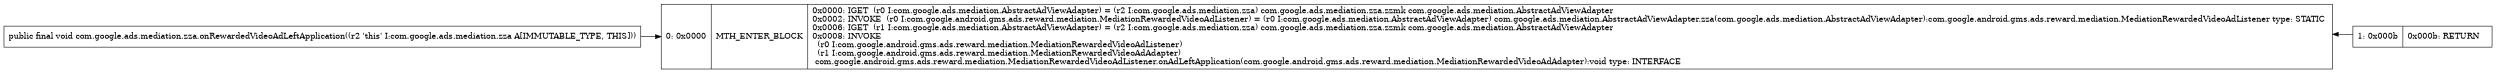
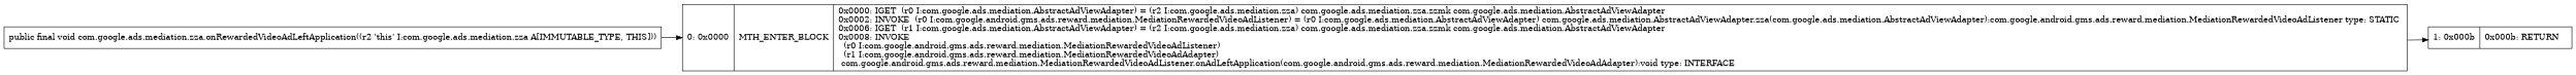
  digraph {
    rankdir=LR
    node [shape=record]
    n1 [label="{0\:\ 0x0000|MTH_ENTER_BLOCK\l|0x0000: IGET  (r0 I:com.google.ads.mediation.AbstractAdViewAdapter) = (r2 I:com.google.ads.mediation.zza) com.google.ads.mediation.zza.zzmk com.google.ads.mediation.AbstractAdViewAdapter \l0x0002: INVOKE  (r0 I:com.google.android.gms.ads.reward.mediation.MediationRewardedVideoAdListener) = (r0 I:com.google.ads.mediation.AbstractAdViewAdapter) com.google.ads.mediation.AbstractAdViewAdapter.zza(com.google.ads.mediation.AbstractAdViewAdapter):com.google.android.gms.ads.reward.mediation.MediationRewardedVideoAdListener type: STATIC \l0x0006: IGET  (r1 I:com.google.ads.mediation.AbstractAdViewAdapter) = (r2 I:com.google.ads.mediation.zza) com.google.ads.mediation.zza.zzmk com.google.ads.mediation.AbstractAdViewAdapter \l0x0008: INVOKE  \l  (r0 I:com.google.android.gms.ads.reward.mediation.MediationRewardedVideoAdListener)\l  (r1 I:com.google.android.gms.ads.reward.mediation.MediationRewardedVideoAdAdapter)\l com.google.android.gms.ads.reward.mediation.MediationRewardedVideoAdListener.onAdLeftApplication(com.google.android.gms.ads.reward.mediation.MediationRewardedVideoAdAdapter):void type: INTERFACE \l}"]
    n2 [label="{1\:\ 0x000b|0x000b: RETURN   \l}"]
    n3 [label="{public final void com.google.ads.mediation.zza.onRewardedVideoAdLeftApplication((r2 'this' I:com.google.ads.mediation.zza A[IMMUTABLE_TYPE, THIS])) }"]
-   n2 -> n1
+   n1 -> n2
    n3 -> n1
  }
